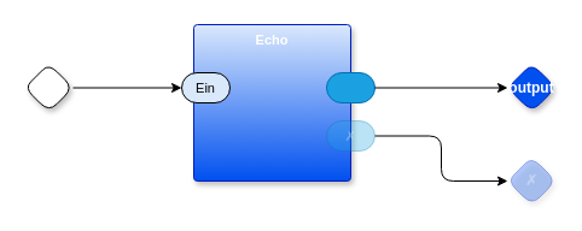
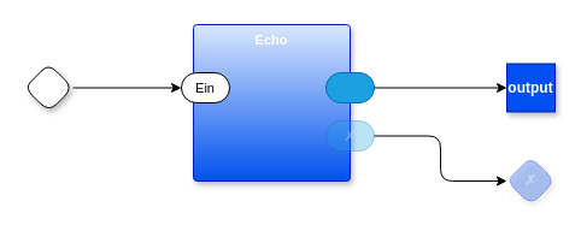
  <mxCell id="0" />
  <mxCell id="1" parent="0" />
  <mxCell id="2" style="edgeStyle=orthogonalEdgeStyle;rounded=0;orthogonalLoop=1;jettySize=auto;html=1;exitX=1;exitY=0.5;exitDx=0;exitDy=0;exitPerimeter=0;" parent="1" source="3" target="7" edge="1"><mxGeometry relative="1" as="geometry" /></mxCell>
  <mxCell id="3" value="" style="rhombus;whiteSpace=wrap;html=1;rounded=1;fontStyle=1;glass=0;sketch=0;fontSize=12;points=[[0,0.5,0,0,0],[0.5,0,0,0,0],[0.5,1,0,0,0],[1,0.5,0,0,0]];shadow=1;fontFamily=Helvetica;fontColor=default;" parent="1" vertex="1"><mxGeometry x="20" y="52.5" width="40" height="40" as="geometry" /></mxCell>
  <mxCell id="4" value="Echo" style="rounded=1;whiteSpace=wrap;html=1;sketch=0;container=1;recursiveResize=0;verticalAlign=top;arcSize=6;fontStyle=1;autosize=0;points=[];absoluteArcSize=1;shadow=1;strokeColor=#001DBC;fillColor=#DAE8FC;fontColor=#ffffff;gradientColor=#0050EF;fontFamily=Helvetica;fontSize=11;" parent="1" vertex="1"><mxGeometry x="160" y="20" width="130" height="130" as="geometry"><mxRectangle x="-98" y="-1230" width="99" height="26" as="alternateBounds" /></mxGeometry></mxCell>
  <mxCell id="5" value="" style="rounded=1;whiteSpace=wrap;html=1;sketch=0;points=[[0,0.5,0,0,0],[1,0.5,0,0,0]];fillColor=#1ba1e2;fontColor=#ffffff;strokeColor=#006EAF;arcSize=50;fontFamily=Helvetica;fontSize=11;" parent="4" vertex="1"><mxGeometry x="110" y="40" width="40" height="25" as="geometry" /></mxCell>
  <mxCell id="6" value="✗" style="rounded=1;whiteSpace=wrap;html=1;sketch=0;points=[[0,0.5,0,0,0],[1,0.5,0,0,0]];fillColor=#1ba1e2;fontColor=#ffffff;strokeColor=#006EAF;arcSize=50;opacity=30;textOpacity=30;fontFamily=Helvetica;fontSize=11;" parent="4" vertex="1"><mxGeometry x="110" y="80" width="40" height="25" as="geometry" /></mxCell>
- <mxCell id="7" value="Ein" style="rounded=1;whiteSpace=wrap;html=1;sketch=0;points=[[0,0.5,0,0,0],[1,0.5,0,0,0]];arcSize=50;fontFamily=Helvetica;fontSize=11;fontColor=default;fillColor=#dae8fc;" parent="4" vertex="1"><mxGeometry x="-10" y="40" width="40" height="25" as="geometry" /></mxCell>
- <mxCell id="8" value="output" style="rhombus;whiteSpace=wrap;html=1;rounded=1;fontStyle=1;glass=0;sketch=0;fontSize=12;points=[[0,0.5,0,0,0],[0.5,0,0,0,0],[0.5,1,0,0,0],[1,0.5,0,0,0]];shadow=1;fillColor=#0050ef;fontColor=#ffffff;strokeColor=#001DBC;fontFamily=Helvetica;" parent="1" vertex="1"><mxGeometry x="420" y="52.5" width="40" height="40" as="geometry" /></mxCell>
+ <mxCell id="7" value="Ein" style="rounded=1;whiteSpace=wrap;html=1;sketch=0;points=[[0,0.5,0,0,0],[1,0.5,0,0,0]];arcSize=50;fontFamily=Helvetica;fontSize=11;fontColor=default;" parent="4" vertex="1"><mxGeometry x="-10" y="40" width="40" height="25" as="geometry" /></mxCell>
+ <mxCell id="8" value="output" style="whiteSpace=wrap;html=1;fontStyle=1;glass=0;sketch=0;fontSize=12;points=[[0,0.5,0,0,0],[0.5,0,0,0,0],[0.5,1,0,0,0],[1,0.5,0,0,0]];shadow=1;fillColor=#0050ef;fontColor=#ffffff;strokeColor=#001DBC;fontFamily=Helvetica;rounded=0;" parent="1" vertex="1"><mxGeometry x="420" y="52.5" width="40" height="40" as="geometry" /></mxCell>
  <mxCell id="9" value="✗" style="rhombus;whiteSpace=wrap;html=1;rounded=1;fillColor=#0050ef;fontColor=#ffffff;strokeColor=#001DBC;fontStyle=1;glass=0;sketch=0;fontSize=12;points=[[0,0.5,0,0,0],[0.5,0,0,0,0],[0.5,1,0,0,0],[1,0.5,0,0,0]];shadow=1;opacity=30;textOpacity=30;" parent="1" vertex="1"><mxGeometry x="420" y="130" width="40" height="40" as="geometry" /></mxCell>
  <mxCell id="10" style="edgeStyle=orthogonalEdgeStyle;rounded=0;orthogonalLoop=1;jettySize=auto;html=1;exitX=1;exitY=0.5;exitDx=0;exitDy=0;exitPerimeter=0;entryX=0;entryY=0.5;entryDx=0;entryDy=0;entryPerimeter=0;" parent="1" source="5" target="8" edge="1"><mxGeometry relative="1" as="geometry" /></mxCell>
  <mxCell id="11" style="edgeStyle=orthogonalEdgeStyle;rounded=1;orthogonalLoop=1;jettySize=auto;html=1;exitX=1;exitY=0.5;exitDx=0;exitDy=0;exitPerimeter=0;entryX=0;entryY=0.5;entryDx=0;entryDy=0;entryPerimeter=0;curved=0;" parent="1" source="6" target="9" edge="1"><mxGeometry relative="1" as="geometry" /></mxCell>
